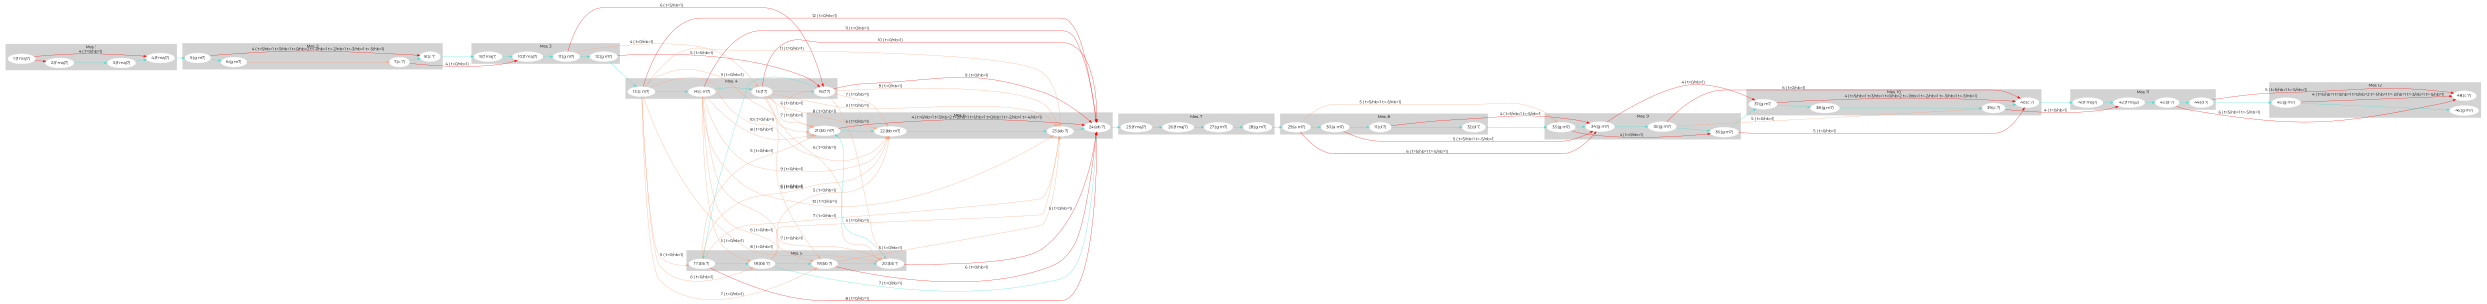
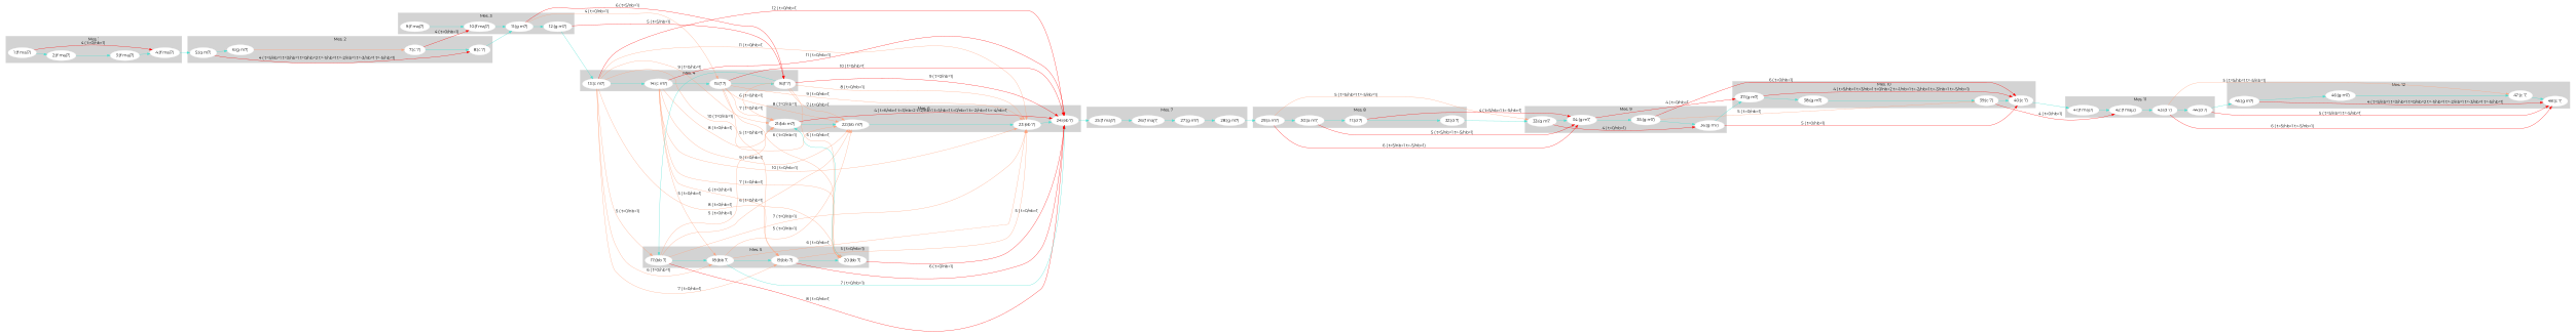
  digraph {
    fontname=Montserrat
    rankdir=LR
    node [color=white fontname=Montserrat style=filled]
    edge [color=turquoise constraint=true fontname=Montserrat]
    "1:(f maj7)"
    "2:(f maj7)"
    "3:(f maj7)"
    "4:(f maj7)"
    "5:(g m7)"
    "6:(g m7)"
    "7:(c 7)"
    "8:(c 7)"
    "9:(f maj7)"
    "10:(f maj7)"
    "11:(g m7)"
    "12:(g m7)"
    "13:(c m7)"
    "14:(c m7)"
    "15:(f 7)"
    "16:(f 7)"
    "17:(bb 7)"
    "18:(bb 7)"
    "19:(bb 7)"
    "20:(bb 7)"
    "21:(bb m7)"
    "22:(bb m7)"
    "23:(eb 7)"
    "24:(eb 7)"
    "25:(f maj7)"
    "26:(f maj7)"
    "27:(g m7)"
    "28:(g m7)"
    "29:(a m7)"
    "30:(a m7)"
    n31 [label="11:(d 7)"]
    "32:(d 7)"
    "33:(g m7)"
    "34:(g m7)"
    "35:(g m7)"
    "36:(g m7)"
    "37:(g m7)"
    "38:(g m7)"
    "39:(c 7)"
    "40:(c 7)"
    "41:(f maj7)"
    n42 [label="42:(f maj2)"]
    "43:(d 7)"
    "44:(d 7)"
    "45:(g m7)"
    "46:(g m7)"
+   "47:(c 7)"
    "48:(c 7)"
    subgraph cluster_1 {
      color=lightgrey
      label="Mes. 1"
      style=filled
      "1:(f maj7)"
      "2:(f maj7)"
      "3:(f maj7)"
      "4:(f maj7)"
    }
    subgraph cluster_2 {
      color=lightgrey
      label="Mes. 2"
      style=filled
      "5:(g m7)"
      "6:(g m7)"
      "7:(c 7)"
      "8:(c 7)"
    }
    subgraph cluster_3 {
      color=lightgrey
      label="Mes. 3"
      style=filled
      "9:(f maj7)"
      "10:(f maj7)"
      "11:(g m7)"
      "12:(g m7)"
    }
    subgraph cluster_4 {
      color=lightgrey
      label="Mes. 4"
      style=filled
      "13:(c m7)"
      "14:(c m7)"
      "15:(f 7)"
      "16:(f 7)"
    }
    subgraph cluster_5 {
      color=lightgrey
      label="Mes. 5"
      style=filled
      "17:(bb 7)"
      "18:(bb 7)"
      "19:(bb 7)"
      "20:(bb 7)"
    }
    subgraph cluster_6 {
      color=lightgrey
      label="Mes. 6"
      style=filled
      "21:(bb m7)"
      "22:(bb m7)"
      "23:(eb 7)"
      "24:(eb 7)"
    }
    subgraph cluster_7 {
      color=lightgrey
      label="Mes. 7"
      style=filled
      "25:(f maj7)"
      "26:(f maj7)"
      "27:(g m7)"
      "28:(g m7)"
    }
    subgraph cluster_8 {
      color=lightgrey
      label="Mes. 8"
      style=filled
      "29:(a m7)"
      "30:(a m7)"
      n31
      "32:(d 7)"
    }
    subgraph cluster_9 {
      color=lightgrey
      label="Mes. 9"
      style=filled
      "33:(g m7)"
      "34:(g m7)"
      "35:(g m7)"
      "36:(g m7)"
    }
    subgraph cluster_10 {
      color=lightgrey
      label="Mes. 10"
      style=filled
      "37:(g m7)"
      "38:(g m7)"
      "39:(c 7)"
      "40:(c 7)"
    }
    subgraph cluster_11 {
      color=lightgrey
      label="Mes. 11"
      style=filled
      "41:(f maj7)"
      n42
      "43:(d 7)"
      "44:(d 7)"
    }
    subgraph cluster_12 {
      color=lightgrey
      label="Mes. 12"
      style=filled
      "45:(g m7)"
      "46:(g m7)"
+     "47:(c 7)"
      "48:(c 7)"
    }
-   "1:(f maj7)" -> "2:(f maj7)" [color=red]
+   "1:(f maj7)" -> "2:(f maj7)"
    "1:(f maj7)" -> "4:(f maj7)" [color=red label="4 ( t=0/nb=1)"]
    "2:(f maj7)" -> "3:(f maj7)"
    "3:(f maj7)" -> "4:(f maj7)"
    "4:(f maj7)" -> "5:(g m7)"
    "5:(g m7)" -> "6:(g m7)"
    "5:(g m7)" -> "8:(c 7)" [color=red label="4 ( t=5/nb=1 t=3/nb=1 t=0/nb=2 t=-1/nb=1 t=-2/nb=1 t=-3/nb=1 t=-5/nb=1)"]
    "6:(g m7)" -> "7:(c 7)" [color=lightsalmon]
    "7:(c 7)" -> "8:(c 7)"
    "7:(c 7)" -> "10:(f maj7)" [color=red label="4 ( t=0/nb=1)"]
-   "8:(c 7)" -> "9:(f maj7)"
+   "8:(c 7)" -> "11:(g m7)"
    "9:(f maj7)" -> "10:(f maj7)"
    "10:(f maj7)" -> "11:(g m7)"
    "11:(g m7)" -> "12:(g m7)"
    "11:(g m7)" -> "15:(f 7)" [color=lightsalmon label="4 ( t=0/nb=1)"]
    "11:(g m7)" -> "16:(f 7)" [color=red label="6 ( t=5/nb=1)"]
    "12:(g m7)" -> "13:(c m7)"
    "12:(g m7)" -> "16:(f 7)" [color=red label="5 ( t=5/nb=1)"]
    "13:(c m7)" -> "14:(c m7)"
    "13:(c m7)" -> "17:(bb 7)" [color=lightsalmon label="5 ( t=0/nb=1)"]
    "13:(c m7)" -> "18:(bb 7)" [color=lightsalmon label="6 ( t=0/nb=1)"]
    "13:(c m7)" -> "19:(bb 7)" [color=lightsalmon label="7 ( t=0/nb=1)"]
    "13:(c m7)" -> "20:(bb 7)" [color=lightsalmon label="8 ( t=0/nb=1)"]
    "13:(c m7)" -> "21:(bb m7)" [color=lightsalmon label="9 ( t=0/nb=1)"]
    "13:(c m7)" -> "22:(bb m7)" [color=lightsalmon label="10 ( t=0/nb=1)"]
    "13:(c m7)" -> "23:(eb 7)" [color=lightsalmon label="11 ( t=0/nb=1)"]
    "13:(c m7)" -> "24:(eb 7)" [color=red label="12 ( t=0/nb=1)"]
    "14:(c m7)" -> "15:(f 7)"
    "14:(c m7)" -> "18:(bb 7)" [color=lightsalmon label="5 ( t=0/nb=1)"]
    "14:(c m7)" -> "19:(bb 7)" [color=lightsalmon label="6 ( t=0/nb=1)"]
    "14:(c m7)" -> "20:(bb 7)" [color=lightsalmon label="7 ( t=0/nb=1)"]
    "14:(c m7)" -> "21:(bb m7)" [color=lightsalmon label="8 ( t=0/nb=1)"]
    "14:(c m7)" -> "22:(bb m7)" [color=lightsalmon label="9 ( t=0/nb=1)"]
    "14:(c m7)" -> "23:(eb 7)" [color=lightsalmon label="10 ( t=0/nb=1)"]
    "14:(c m7)" -> "24:(eb 7)" [color=red label="11 ( t=0/nb=1)"]
    "15:(f 7)" -> "16:(f 7)"
    "15:(f 7)" -> "19:(bb 7)" [color=lightsalmon label="5 ( t=0/nb=1)"]
    "15:(f 7)" -> "20:(bb 7)" [color=lightsalmon label="6 ( t=0/nb=1)"]
    "15:(f 7)" -> "21:(bb m7)" [color=lightsalmon label="7 ( t=0/nb=1)"]
    "15:(f 7)" -> "22:(bb m7)" [color=lightsalmon label="8 ( t=0/nb=1)"]
    "15:(f 7)" -> "23:(eb 7)" [color=lightsalmon label="9 ( t=0/nb=1)"]
    "15:(f 7)" -> "24:(eb 7)" [color=red label="10 ( t=0/nb=1)"]
    "16:(f 7)" -> "17:(bb 7)"
    "16:(f 7)" -> "20:(bb 7)" [color=lightsalmon label="5 ( t=0/nb=1)"]
    "16:(f 7)" -> "21:(bb m7)" [color=lightsalmon label="6 ( t=0/nb=1)"]
    "16:(f 7)" -> "22:(bb m7)" [color=lightsalmon label="7 ( t=0/nb=1)"]
    "16:(f 7)" -> "23:(eb 7)" [color=lightsalmon label="8 ( t=0/nb=1)"]
    "16:(f 7)" -> "24:(eb 7)" [color=red label="9 ( t=0/nb=1)"]
    "17:(bb 7)" -> "18:(bb 7)"
    "17:(bb 7)" -> "21:(bb m7)" [color=lightsalmon label="5 ( t=0/nb=1)"]
    "17:(bb 7)" -> "22:(bb m7)" [color=lightsalmon label="6 ( t=0/nb=1)"]
    "17:(bb 7)" -> "23:(eb 7)" [color=lightsalmon label="7 ( t=0/nb=1)"]
    "17:(bb 7)" -> "24:(eb 7)" [color=red label="8 ( t=0/nb=1)"]
    "18:(bb 7)" -> "19:(bb 7)"
    "18:(bb 7)" -> "22:(bb m7)" [color=lightsalmon label="5 ( t=0/nb=1)"]
    "18:(bb 7)" -> "23:(eb 7)" [color=lightsalmon label="6 ( t=0/nb=1)"]
    "18:(bb 7)" -> "24:(eb 7)" [label="7 ( t=0/nb=1)"]
    "19:(bb 7)" -> "20:(bb 7)"
    "19:(bb 7)" -> "23:(eb 7)" [color=lightsalmon label="5 ( t=0/nb=1)"]
    "19:(bb 7)" -> "24:(eb 7)" [color=red label="6 ( t=0/nb=1)"]
    "20:(bb 7)" -> "21:(bb m7)"
    "20:(bb 7)" -> "24:(eb 7)" [color=red label="5 ( t=0/nb=1)"]
    "21:(bb m7)" -> "22:(bb m7)"
    "21:(bb m7)" -> "24:(eb 7)" [color=red label="4 ( t=6/nb=1 t=3/nb=2 t=2/nb=1 t=1/nb=1 t=0/nb=1 t=-2/nb=1 t=-4/nb=1)"]
    "22:(bb m7)" -> "23:(eb 7)"
    "23:(eb 7)" -> "24:(eb 7)"
    "24:(eb 7)" -> "25:(f maj7)"
    "25:(f maj7)" -> "26:(f maj7)"
    "26:(f maj7)" -> "27:(g m7)"
    "27:(g m7)" -> "28:(g m7)"
    "28:(g m7)" -> "29:(a m7)"
    "29:(a m7)" -> "30:(a m7)"
    "29:(a m7)" -> "33:(g m7)" [color=lightsalmon label="5 ( t=5/nb=1 t=-5/nb=1)"]
    "29:(a m7)" -> "34:(g m7)" [color=red label="6 ( t=5/nb=1 t=-5/nb=1)"]
    "30:(a m7)" -> n31
    "30:(a m7)" -> "34:(g m7)" [color=red label="5 ( t=5/nb=1 t=-5/nb=1)"]
    n31 -> "32:(d 7)"
    n31 -> "34:(g m7)" [color=red label="4 ( t=5/nb=1 t=-5/nb=1)"]
    "32:(d 7)" -> "33:(g m7)"
    "33:(g m7)" -> "34:(g m7)"
    "33:(g m7)" -> "36:(g m7)" [color=red label="4 ( t=0/nb=1)"]
    "34:(g m7)" -> "35:(g m7)"
    "34:(g m7)" -> "37:(g m7)" [color=red label="4 ( t=0/nb=1)"]
    "35:(g m7)" -> "36:(g m7)"
    "35:(g m7)" -> "39:(c 7)" [color=lightsalmon label="5 ( t=0/nb=1)"]
    "35:(g m7)" -> "40:(c 7)" [color=red label="6 ( t=0/nb=1)"]
    "36:(g m7)" -> "37:(g m7)"
    "36:(g m7)" -> "40:(c 7)" [color=red label="5 ( t=0/nb=1)"]
    "37:(g m7)" -> "38:(g m7)"
    "37:(g m7)" -> "40:(c 7)" [color=red label="4 ( t=5/nb=1 t=3/nb=1 t=0/nb=2 t=-1/nb=1 t=-2/nb=1 t=-3/nb=1 t=-5/nb=1)"]
    "38:(g m7)" -> "39:(c 7)"
    "39:(c 7)" -> "40:(c 7)"
    "39:(c 7)" -> n42 [color=red label="4 ( t=0/nb=1)"]
    "40:(c 7)" -> "41:(f maj7)"
    "41:(f maj7)" -> n42
    n42 -> "43:(d 7)"
    "43:(d 7)" -> "44:(d 7)"
+   "43:(d 7)" -> "47:(c 7)" [color=lightsalmon label="5 ( t=5/nb=1 t=-5/nb=1)"]
    "43:(d 7)" -> "48:(c 7)" [color=red label="6 ( t=5/nb=1 t=-5/nb=1)"]
    "44:(d 7)" -> "45:(g m7)"
    "44:(d 7)" -> "48:(c 7)" [color=red label="5 ( t=5/nb=1 t=-5/nb=1)"]
    "45:(g m7)" -> "46:(g m7)"
    "45:(g m7)" -> "48:(c 7)" [color=red label="4 ( t=5/nb=1 t=3/nb=1 t=0/nb=2 t=-1/nb=1 t=-2/nb=1 t=-3/nb=1 t=-5/nb=1)"]
+   "46:(g m7)" -> "47:(c 7)"
+   "47:(c 7)" -> "48:(c 7)"
  }
